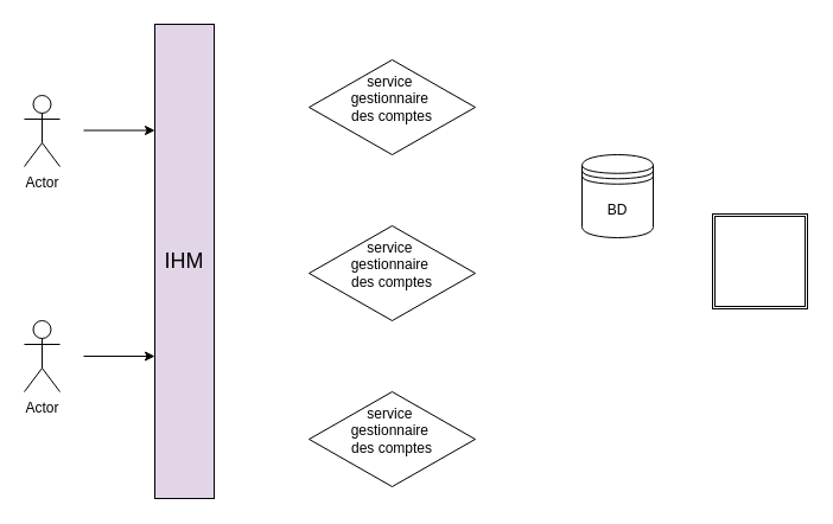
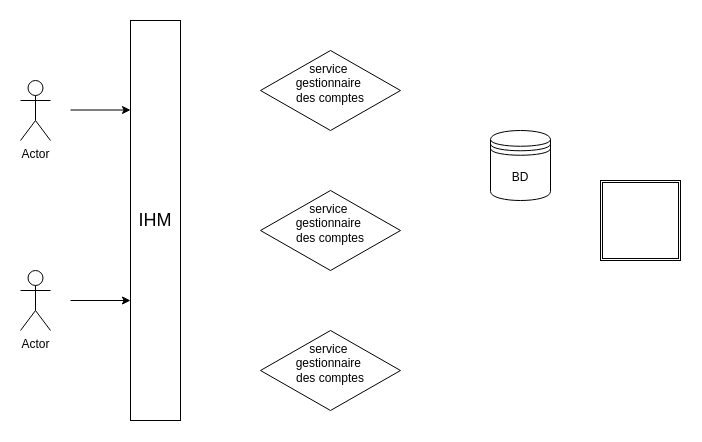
  <mxCell id="0" />
  <mxCell id="1" parent="0" />
  <mxCell id="2" value="" style="shape=ext;double=1;whiteSpace=wrap;html=1;aspect=fixed;" vertex="1" parent="1"><mxGeometry x="600" y="180" width="80" height="80" as="geometry" /></mxCell>
  <mxCell id="3" value="Actor" style="shape=umlActor;verticalLabelPosition=bottom;verticalAlign=top;html=1;outlineConnect=0;" vertex="1" parent="1"><mxGeometry x="20" y="270" width="30" height="60" as="geometry" /></mxCell>
- <mxCell id="4" value="&lt;font style=&quot;font-size: 18px;&quot;&gt;IHM&lt;/font&gt;" style="rounded=0;whiteSpace=wrap;html=1;fillColor=#e1d5e7;" vertex="1" parent="1"><mxGeometry x="130" y="20" width="50" height="400" as="geometry" /></mxCell>
+ <mxCell id="4" value="&lt;font style=&quot;font-size: 18px;&quot;&gt;IHM&lt;/font&gt;" style="rounded=0;whiteSpace=wrap;html=1;" vertex="1" parent="1"><mxGeometry x="130" y="20" width="50" height="400" as="geometry" /></mxCell>
  <mxCell id="5" value="" style="endArrow=classic;html=1;rounded=0;" edge="1" parent="1"><mxGeometry width="50" height="50" relative="1" as="geometry"><mxPoint x="70" y="109.5" as="sourcePoint" /><mxPoint x="130" y="109.5" as="targetPoint" /></mxGeometry></mxCell>
  <mxCell id="6" value="" style="endArrow=classic;html=1;rounded=0;" edge="1" parent="1"><mxGeometry width="50" height="50" relative="1" as="geometry"><mxPoint x="70" y="300" as="sourcePoint" /><mxPoint x="130" y="300" as="targetPoint" /></mxGeometry></mxCell>
  <mxCell id="7" value="BD" style="shape=datastore;whiteSpace=wrap;html=1;" vertex="1" parent="1"><mxGeometry x="490" y="130" width="60" height="70" as="geometry" /></mxCell>
  <mxCell id="8" value="&lt;div&gt;service&amp;nbsp;&lt;/div&gt;&lt;div&gt;gestionnaire&amp;nbsp;&lt;/div&gt;&lt;div&gt;des comptes&lt;/div&gt;&lt;div&gt;&lt;br&gt;&lt;/div&gt;" style="rhombus;whiteSpace=wrap;html=1;" vertex="1" parent="1"><mxGeometry x="260" y="330" width="140" height="80" as="geometry" /></mxCell>
  <mxCell id="9" value="&lt;div&gt;service&amp;nbsp;&lt;/div&gt;&lt;div&gt;gestionnaire&amp;nbsp;&lt;/div&gt;&lt;div&gt;des comptes&lt;/div&gt;&lt;div&gt;&lt;br&gt;&lt;/div&gt;" style="rhombus;whiteSpace=wrap;html=1;" vertex="1" parent="1"><mxGeometry x="260" y="190" width="140" height="80" as="geometry" /></mxCell>
  <mxCell id="10" value="&lt;div&gt;service&amp;nbsp;&lt;/div&gt;&lt;div&gt;gestionnaire&amp;nbsp;&lt;/div&gt;&lt;div&gt;des comptes&lt;/div&gt;&lt;div&gt;&lt;br&gt;&lt;/div&gt;" style="rhombus;whiteSpace=wrap;html=1;" vertex="1" parent="1"><mxGeometry x="260" y="50" width="140" height="80" as="geometry" /></mxCell>
  <mxCell id="11" value="Actor" style="shape=umlActor;verticalLabelPosition=bottom;verticalAlign=top;html=1;outlineConnect=0;" vertex="1" parent="1"><mxGeometry x="20" y="80" width="30" height="60" as="geometry" /></mxCell>
